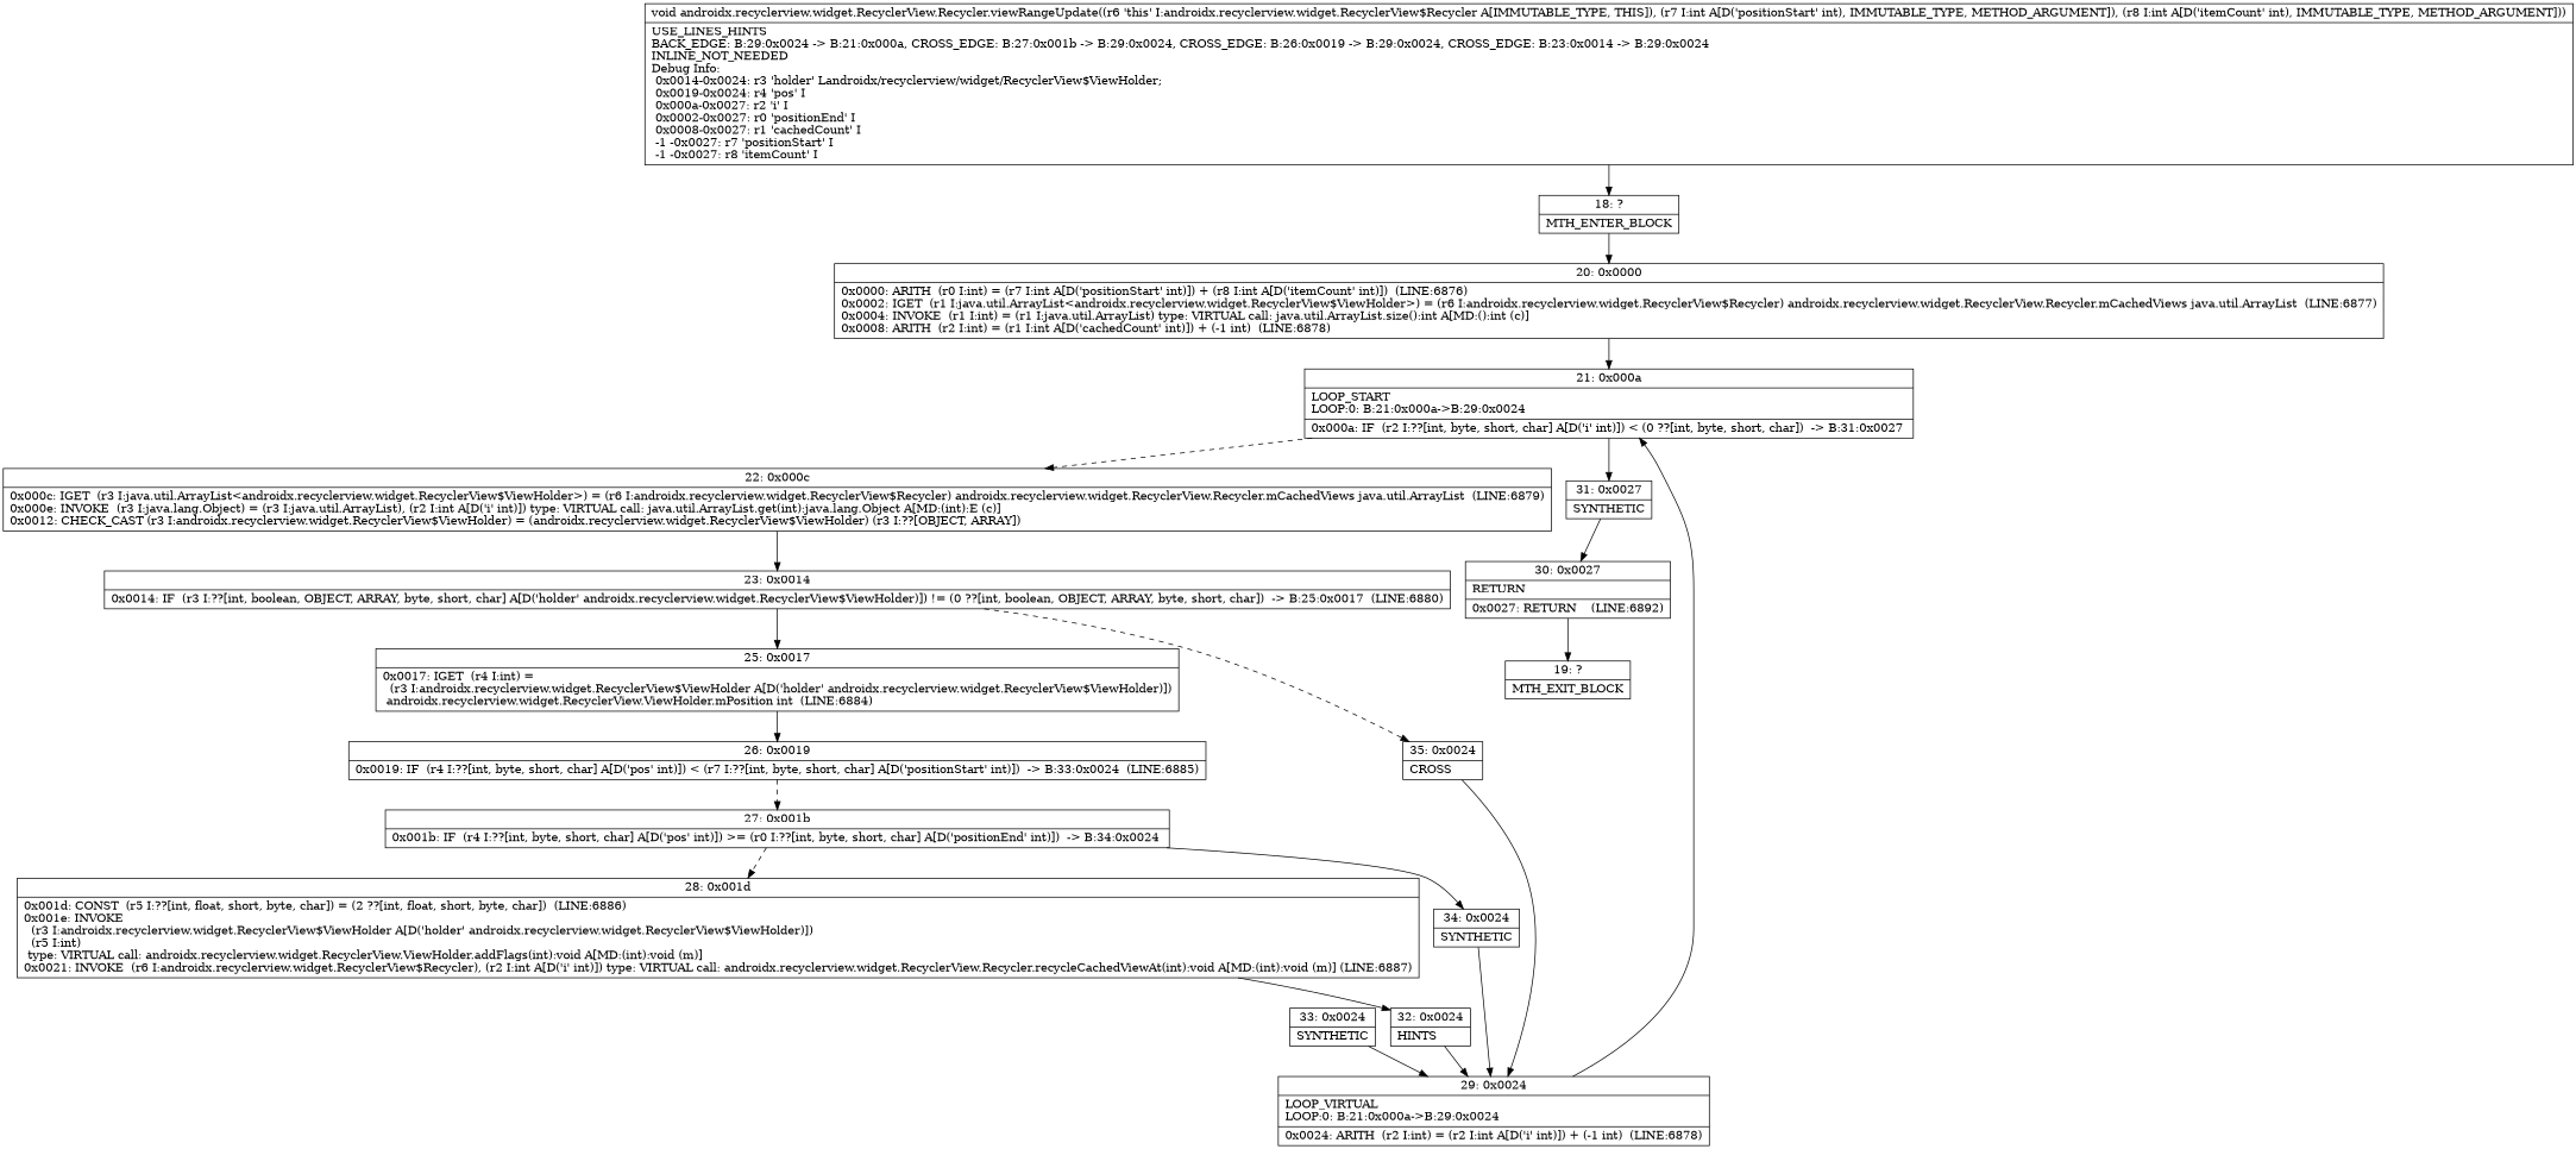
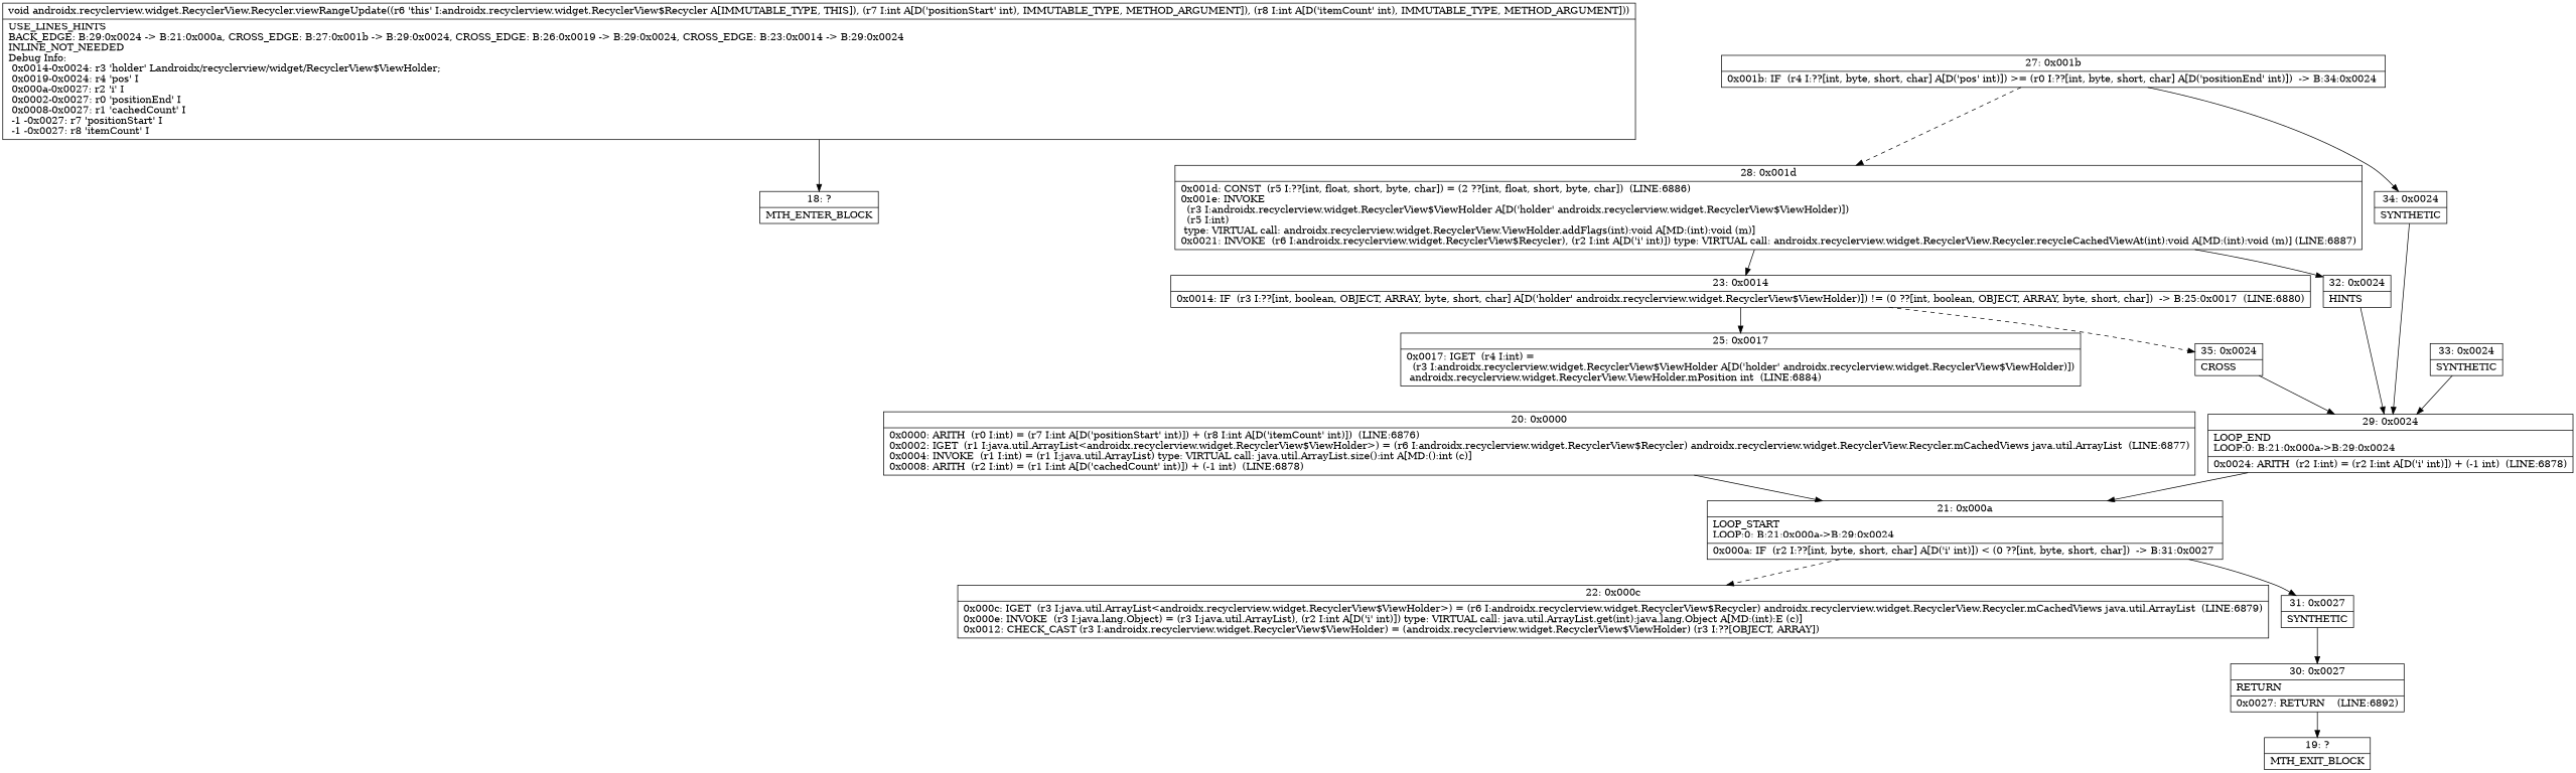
  digraph {
    node [shape=record]
    n1 [label="{18\:\ ?|MTH_ENTER_BLOCK\l}"]
    n2 [label="{20\:\ 0x0000|0x0000: ARITH  (r0 I:int) = (r7 I:int A[D('positionStart' int)]) + (r8 I:int A[D('itemCount' int)])  (LINE:6876)\l0x0002: IGET  (r1 I:java.util.ArrayList\<androidx.recyclerview.widget.RecyclerView$ViewHolder\>) = (r6 I:androidx.recyclerview.widget.RecyclerView$Recycler) androidx.recyclerview.widget.RecyclerView.Recycler.mCachedViews java.util.ArrayList  (LINE:6877)\l0x0004: INVOKE  (r1 I:int) = (r1 I:java.util.ArrayList) type: VIRTUAL call: java.util.ArrayList.size():int A[MD:():int (c)]\l0x0008: ARITH  (r2 I:int) = (r1 I:int A[D('cachedCount' int)]) + (\-1 int)  (LINE:6878)\l}"]
    n3 [label="{21\:\ 0x000a|LOOP_START\lLOOP:0: B:21:0x000a\-\>B:29:0x0024\l|0x000a: IF  (r2 I:??[int, byte, short, char] A[D('i' int)]) \< (0 ??[int, byte, short, char])  \-\> B:31:0x0027 \l}"]
    n4 [label="{22\:\ 0x000c|0x000c: IGET  (r3 I:java.util.ArrayList\<androidx.recyclerview.widget.RecyclerView$ViewHolder\>) = (r6 I:androidx.recyclerview.widget.RecyclerView$Recycler) androidx.recyclerview.widget.RecyclerView.Recycler.mCachedViews java.util.ArrayList  (LINE:6879)\l0x000e: INVOKE  (r3 I:java.lang.Object) = (r3 I:java.util.ArrayList), (r2 I:int A[D('i' int)]) type: VIRTUAL call: java.util.ArrayList.get(int):java.lang.Object A[MD:(int):E (c)]\l0x0012: CHECK_CAST (r3 I:androidx.recyclerview.widget.RecyclerView$ViewHolder) = (androidx.recyclerview.widget.RecyclerView$ViewHolder) (r3 I:??[OBJECT, ARRAY]) \l}"]
    n5 [label="{31\:\ 0x0027|SYNTHETIC\l}"]
    n6 [label="{23\:\ 0x0014|0x0014: IF  (r3 I:??[int, boolean, OBJECT, ARRAY, byte, short, char] A[D('holder' androidx.recyclerview.widget.RecyclerView$ViewHolder)]) != (0 ??[int, boolean, OBJECT, ARRAY, byte, short, char])  \-\> B:25:0x0017  (LINE:6880)\l}"]
    n7 [label="{30\:\ 0x0027|RETURN\l|0x0027: RETURN    (LINE:6892)\l}"]
    n8 [label="{25\:\ 0x0017|0x0017: IGET  (r4 I:int) = \l  (r3 I:androidx.recyclerview.widget.RecyclerView$ViewHolder A[D('holder' androidx.recyclerview.widget.RecyclerView$ViewHolder)])\l androidx.recyclerview.widget.RecyclerView.ViewHolder.mPosition int  (LINE:6884)\l}"]
    n9 [label="{35\:\ 0x0024|CROSS\l}"]
-   n10 [label="{26\:\ 0x0019|0x0019: IF  (r4 I:??[int, byte, short, char] A[D('pos' int)]) \< (r7 I:??[int, byte, short, char] A[D('positionStart' int)])  \-\> B:33:0x0024  (LINE:6885)\l}"]
-   n11 [label="{29\:\ 0x0024|LOOP_VIRTUAL\lLOOP:0: B:21:0x000a\-\>B:29:0x0024\l|0x0024: ARITH  (r2 I:int) = (r2 I:int A[D('i' int)]) + (\-1 int)  (LINE:6878)\l}"]
+   n11 [label="{29\:\ 0x0024|LOOP_END\lLOOP:0: B:21:0x000a\-\>B:29:0x0024\l|0x0024: ARITH  (r2 I:int) = (r2 I:int A[D('i' int)]) + (\-1 int)  (LINE:6878)\l}"]
    n12 [label="{27\:\ 0x001b|0x001b: IF  (r4 I:??[int, byte, short, char] A[D('pos' int)]) \>= (r0 I:??[int, byte, short, char] A[D('positionEnd' int)])  \-\> B:34:0x0024 \l}"]
    n13 [label="{28\:\ 0x001d|0x001d: CONST  (r5 I:??[int, float, short, byte, char]) = (2 ??[int, float, short, byte, char])  (LINE:6886)\l0x001e: INVOKE  \l  (r3 I:androidx.recyclerview.widget.RecyclerView$ViewHolder A[D('holder' androidx.recyclerview.widget.RecyclerView$ViewHolder)])\l  (r5 I:int)\l type: VIRTUAL call: androidx.recyclerview.widget.RecyclerView.ViewHolder.addFlags(int):void A[MD:(int):void (m)]\l0x0021: INVOKE  (r6 I:androidx.recyclerview.widget.RecyclerView$Recycler), (r2 I:int A[D('i' int)]) type: VIRTUAL call: androidx.recyclerview.widget.RecyclerView.Recycler.recycleCachedViewAt(int):void A[MD:(int):void (m)] (LINE:6887)\l}"]
    n14 [label="{34\:\ 0x0024|SYNTHETIC\l}"]
    n15 [label="{33\:\ 0x0024|SYNTHETIC\l}"]
    n16 [label="{32\:\ 0x0024|HINTS\l}"]
    n17 [label="{19\:\ ?|MTH_EXIT_BLOCK\l}"]
    n18 [label="{void androidx.recyclerview.widget.RecyclerView.Recycler.viewRangeUpdate((r6 'this' I:androidx.recyclerview.widget.RecyclerView$Recycler A[IMMUTABLE_TYPE, THIS]), (r7 I:int A[D('positionStart' int), IMMUTABLE_TYPE, METHOD_ARGUMENT]), (r8 I:int A[D('itemCount' int), IMMUTABLE_TYPE, METHOD_ARGUMENT]))  | USE_LINES_HINTS\lBACK_EDGE: B:29:0x0024 \-\> B:21:0x000a, CROSS_EDGE: B:27:0x001b \-\> B:29:0x0024, CROSS_EDGE: B:26:0x0019 \-\> B:29:0x0024, CROSS_EDGE: B:23:0x0014 \-\> B:29:0x0024\lINLINE_NOT_NEEDED\lDebug Info:\l  0x0014\-0x0024: r3 'holder' Landroidx\/recyclerview\/widget\/RecyclerView$ViewHolder;\l  0x0019\-0x0024: r4 'pos' I\l  0x000a\-0x0027: r2 'i' I\l  0x0002\-0x0027: r0 'positionEnd' I\l  0x0008\-0x0027: r1 'cachedCount' I\l  \-1 \-0x0027: r7 'positionStart' I\l  \-1 \-0x0027: r8 'itemCount' I\l}"]
-   n1 -> n2
    n2 -> n3
    n3 -> n4 [style=dashed]
    n3 -> n5
-   n4 -> n6
+   n13 -> n6
    n5 -> n7
    n6 -> n8
    n6 -> n9 [style=dashed]
    n7 -> n17
-   n8 -> n10
    n9 -> n11
-   n10 -> n12 [style=dashed]
    n11 -> n3
    n12 -> n13 [style=dashed]
    n12 -> n14
    n13 -> n16
    n14 -> n11
    n15 -> n11
    n16 -> n11
    n18 -> n1
  }
